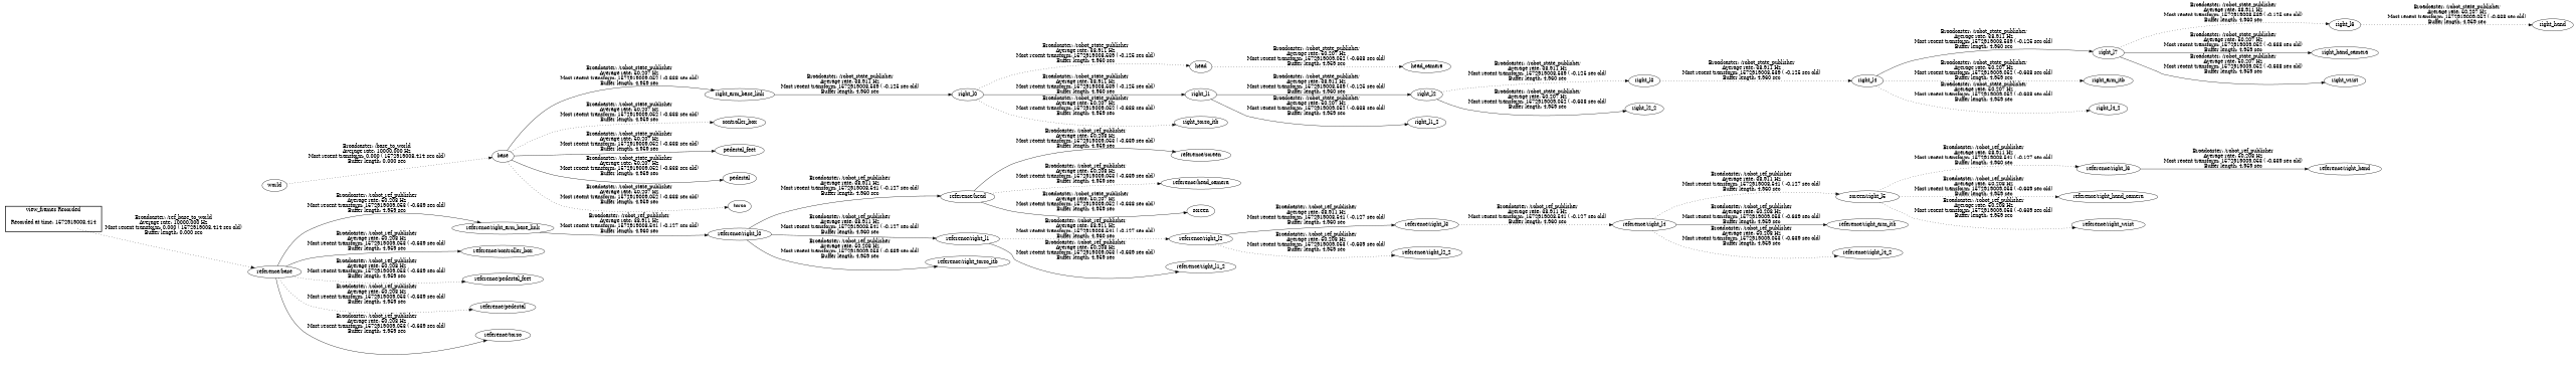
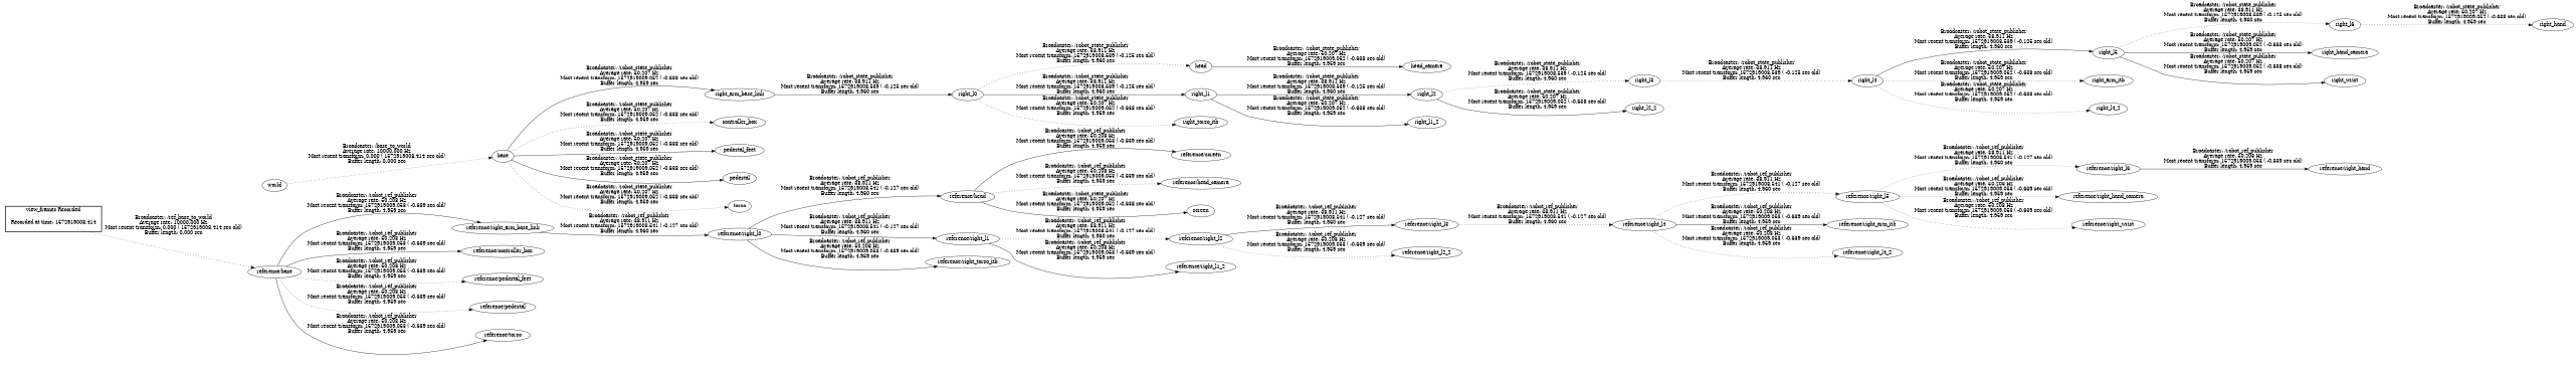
  digraph {
    rankdir=LR
    edge [style=solid]
    "Recorded at time: 1572919008.414" [shape=plaintext]
    world
    "reference/base"
    base
    right_arm_base_link
    controller_box
    pedestal_feet
    pedestal
    torso
    "reference/right_arm_base_link"
    "reference/controller_box"
    "reference/pedestal_feet"
    "reference/pedestal"
    "reference/torso"
    right_l0
    "reference/right_l0"
    "reference/head"
    "reference/right_l1"
    "reference/right_torso_itb"
    "reference/screen"
    "reference/head_camera"
    screen
    "reference/right_l2"
    "reference/right_l1_2"
    "reference/right_l3"
    "reference/right_l2_2"
    "reference/right_l4"
-   "reference/right_l5" [label="screen/right_l5"]
+   "reference/right_l5"
    "reference/right_arm_itb"
    "reference/right_l4_2"
    "reference/right_l6"
    "reference/right_hand_camera"
    "reference/right_wrist"
    "reference/right_hand"
    head
    right_l1
    right_torso_itb
    head_camera
    right_l2
    right_l1_2
    right_l3
    right_l2_2
    right_l4
-   right_l5 [label=right_l7]
+   right_l5
    right_arm_itb
    right_l4_2
    right_l6
    right_hand_camera
    right_wrist
    right_hand
    subgraph cluster_1 {
      color=black
      label="view_frames Recorded"
      style=bold
      "Recorded at time: 1572919008.414"
    }
    "Recorded at time: 1572919008.414" -> world [style=invis]
    "Recorded at time: 1572919008.414" -> "reference/base" [label="Broadcaster: /ref_base_to_world\nAverage rate: 10000.000 Hz\nMost recent transform: 0.000 ( 1572919008.414 sec old)\nBuffer length: 0.000 sec\n" style=dotted]
    world -> base [label="Broadcaster: /base_to_world\nAverage rate: 10000.000 Hz\nMost recent transform: 0.000 ( 1572919008.414 sec old)\nBuffer length: 0.000 sec\n" style=dotted]
    "reference/base" -> "reference/right_arm_base_link" [label="Broadcaster: /robot_ref_publisher\nAverage rate: 50.208 Hz\nMost recent transform: 1572919009.053 ( -0.639 sec old)\nBuffer length: 4.959 sec\n"]
    "reference/base" -> "reference/controller_box" [label="Broadcaster: /robot_ref_publisher\nAverage rate: 50.208 Hz\nMost recent transform: 1572919009.053 ( -0.639 sec old)\nBuffer length: 4.959 sec\n"]
    "reference/base" -> "reference/pedestal_feet" [label="Broadcaster: /robot_ref_publisher\nAverage rate: 50.208 Hz\nMost recent transform: 1572919009.053 ( -0.639 sec old)\nBuffer length: 4.959 sec\n" style=dotted]
    "reference/base" -> "reference/pedestal" [label="Broadcaster: /robot_ref_publisher\nAverage rate: 50.208 Hz\nMost recent transform: 1572919009.053 ( -0.639 sec old)\nBuffer length: 4.959 sec\n" style=dotted]
    "reference/base" -> "reference/torso" [label="Broadcaster: /robot_ref_publisher\nAverage rate: 50.208 Hz\nMost recent transform: 1572919009.053 ( -0.639 sec old)\nBuffer length: 4.959 sec\n"]
    base -> right_arm_base_link [label="Broadcaster: /robot_state_publisher\nAverage rate: 50.207 Hz\nMost recent transform: 1572919009.052 ( -0.638 sec old)\nBuffer length: 4.959 sec\n"]
    base -> controller_box [label="Broadcaster: /robot_state_publisher\nAverage rate: 50.207 Hz\nMost recent transform: 1572919009.052 ( -0.638 sec old)\nBuffer length: 4.959 sec\n" style=dotted]
    base -> pedestal_feet [label="Broadcaster: /robot_state_publisher\nAverage rate: 50.207 Hz\nMost recent transform: 1572919009.052 ( -0.638 sec old)\nBuffer length: 4.959 sec\n"]
    base -> pedestal [label="Broadcaster: /robot_state_publisher\nAverage rate: 50.207 Hz\nMost recent transform: 1572919009.052 ( -0.638 sec old)\nBuffer length: 4.959 sec\n"]
    base -> torso [label="Broadcaster: /robot_state_publisher\nAverage rate: 50.207 Hz\nMost recent transform: 1572919009.052 ( -0.638 sec old)\nBuffer length: 4.959 sec\n" style=dotted]
    right_arm_base_link -> right_l0 [label="Broadcaster: /robot_state_publisher\nAverage rate: 38.911 Hz\nMost recent transform: 1572919008.539 ( -0.125 sec old)\nBuffer length: 4.960 sec\n"]
    "reference/right_arm_base_link" -> "reference/right_l0" [label="Broadcaster: /robot_ref_publisher\nAverage rate: 38.911 Hz\nMost recent transform: 1572919008.541 ( -0.127 sec old)\nBuffer length: 4.960 sec\n"]
    right_l0 -> head [label="Broadcaster: /robot_state_publisher\nAverage rate: 38.911 Hz\nMost recent transform: 1572919008.539 ( -0.125 sec old)\nBuffer length: 4.960 sec\n" style=dotted]
    right_l0 -> right_l1 [label="Broadcaster: /robot_state_publisher\nAverage rate: 38.911 Hz\nMost recent transform: 1572919008.539 ( -0.125 sec old)\nBuffer length: 4.960 sec\n"]
    right_l0 -> right_torso_itb [label="Broadcaster: /robot_state_publisher\nAverage rate: 50.207 Hz\nMost recent transform: 1572919009.052 ( -0.638 sec old)\nBuffer length: 4.959 sec\n" style=dotted]
    "reference/right_l0" -> "reference/head" [label="Broadcaster: /robot_ref_publisher\nAverage rate: 38.911 Hz\nMost recent transform: 1572919008.541 ( -0.127 sec old)\nBuffer length: 4.960 sec\n"]
    "reference/right_l0" -> "reference/right_l1" [label="Broadcaster: /robot_ref_publisher\nAverage rate: 38.911 Hz\nMost recent transform: 1572919008.541 ( -0.127 sec old)\nBuffer length: 4.960 sec\n"]
    "reference/right_l0" -> "reference/right_torso_itb" [label="Broadcaster: /robot_ref_publisher\nAverage rate: 50.208 Hz\nMost recent transform: 1572919009.053 ( -0.639 sec old)\nBuffer length: 4.959 sec\n"]
    "reference/head" -> "reference/screen" [label="Broadcaster: /robot_ref_publisher\nAverage rate: 50.208 Hz\nMost recent transform: 1572919009.053 ( -0.639 sec old)\nBuffer length: 4.959 sec\n"]
    "reference/head" -> "reference/head_camera" [label="Broadcaster: /robot_ref_publisher\nAverage rate: 50.208 Hz\nMost recent transform: 1572919009.053 ( -0.639 sec old)\nBuffer length: 4.959 sec\n" style=dotted]
    "reference/head" -> screen [label="Broadcaster: /robot_state_publisher\nAverage rate: 50.207 Hz\nMost recent transform: 1572919009.052 ( -0.638 sec old)\nBuffer length: 4.959 sec\n"]
    "reference/right_l1" -> "reference/right_l2" [label="Broadcaster: /robot_ref_publisher\nAverage rate: 38.911 Hz\nMost recent transform: 1572919008.541 ( -0.127 sec old)\nBuffer length: 4.960 sec\n" style=dotted]
    "reference/right_l1" -> "reference/right_l1_2" [label="Broadcaster: /robot_ref_publisher\nAverage rate: 50.208 Hz\nMost recent transform: 1572919009.053 ( -0.639 sec old)\nBuffer length: 4.959 sec\n"]
    "reference/right_l2" -> "reference/right_l3" [label="Broadcaster: /robot_ref_publisher\nAverage rate: 38.911 Hz\nMost recent transform: 1572919008.541 ( -0.127 sec old)\nBuffer length: 4.960 sec\n"]
    "reference/right_l2" -> "reference/right_l2_2" [label="Broadcaster: /robot_ref_publisher\nAverage rate: 50.208 Hz\nMost recent transform: 1572919009.053 ( -0.639 sec old)\nBuffer length: 4.959 sec\n" style=dotted]
    "reference/right_l3" -> "reference/right_l4" [label="Broadcaster: /robot_ref_publisher\nAverage rate: 38.911 Hz\nMost recent transform: 1572919008.541 ( -0.127 sec old)\nBuffer length: 4.960 sec\n" style=dotted]
    "reference/right_l4" -> "reference/right_l5" [label="Broadcaster: /robot_ref_publisher\nAverage rate: 38.911 Hz\nMost recent transform: 1572919008.541 ( -0.127 sec old)\nBuffer length: 4.960 sec\n" style=dotted]
    "reference/right_l4" -> "reference/right_arm_itb" [label="Broadcaster: /robot_ref_publisher\nAverage rate: 50.208 Hz\nMost recent transform: 1572919009.053 ( -0.639 sec old)\nBuffer length: 4.959 sec\n"]
    "reference/right_l4" -> "reference/right_l4_2" [label="Broadcaster: /robot_ref_publisher\nAverage rate: 50.208 Hz\nMost recent transform: 1572919009.053 ( -0.639 sec old)\nBuffer length: 4.959 sec\n" style=dotted]
    "reference/right_l5" -> "reference/right_l6" [label="Broadcaster: /robot_ref_publisher\nAverage rate: 38.911 Hz\nMost recent transform: 1572919008.541 ( -0.127 sec old)\nBuffer length: 4.960 sec\n" style=dotted]
    "reference/right_l5" -> "reference/right_hand_camera" [label="Broadcaster: /robot_ref_publisher\nAverage rate: 50.208 Hz\nMost recent transform: 1572919009.053 ( -0.639 sec old)\nBuffer length: 4.959 sec\n" style=dotted]
    "reference/right_l5" -> "reference/right_wrist" [label="Broadcaster: /robot_ref_publisher\nAverage rate: 50.208 Hz\nMost recent transform: 1572919009.053 ( -0.639 sec old)\nBuffer length: 4.959 sec\n" style=dotted]
    "reference/right_l6" -> "reference/right_hand" [label="Broadcaster: /robot_ref_publisher\nAverage rate: 50.208 Hz\nMost recent transform: 1572919009.053 ( -0.639 sec old)\nBuffer length: 4.959 sec\n"]
-   head -> head_camera [label="Broadcaster: /robot_state_publisher\nAverage rate: 50.207 Hz\nMost recent transform: 1572919009.052 ( -0.638 sec old)\nBuffer length: 4.959 sec\n" style=dotted]
+   head -> head_camera [label="Broadcaster: /robot_state_publisher\nAverage rate: 50.207 Hz\nMost recent transform: 1572919009.052 ( -0.638 sec old)\nBuffer length: 4.959 sec\n"]
    right_l1 -> right_l2 [label="Broadcaster: /robot_state_publisher\nAverage rate: 38.911 Hz\nMost recent transform: 1572919008.539 ( -0.125 sec old)\nBuffer length: 4.960 sec\n"]
    right_l1 -> right_l1_2 [label="Broadcaster: /robot_state_publisher\nAverage rate: 50.207 Hz\nMost recent transform: 1572919009.052 ( -0.638 sec old)\nBuffer length: 4.959 sec\n"]
    right_l2 -> right_l3 [label="Broadcaster: /robot_state_publisher\nAverage rate: 38.911 Hz\nMost recent transform: 1572919008.539 ( -0.125 sec old)\nBuffer length: 4.960 sec\n" style=dotted]
    right_l2 -> right_l2_2 [label="Broadcaster: /robot_state_publisher\nAverage rate: 50.207 Hz\nMost recent transform: 1572919009.052 ( -0.638 sec old)\nBuffer length: 4.959 sec\n"]
    right_l3 -> right_l4 [label="Broadcaster: /robot_state_publisher\nAverage rate: 38.911 Hz\nMost recent transform: 1572919008.539 ( -0.125 sec old)\nBuffer length: 4.960 sec\n" style=dotted]
    right_l4 -> right_l5 [label="Broadcaster: /robot_state_publisher\nAverage rate: 38.911 Hz\nMost recent transform: 1572919008.539 ( -0.125 sec old)\nBuffer length: 4.960 sec\n"]
    right_l4 -> right_arm_itb [label="Broadcaster: /robot_state_publisher\nAverage rate: 50.207 Hz\nMost recent transform: 1572919009.052 ( -0.638 sec old)\nBuffer length: 4.959 sec\n" style=dotted]
    right_l4 -> right_l4_2 [label="Broadcaster: /robot_state_publisher\nAverage rate: 50.207 Hz\nMost recent transform: 1572919009.052 ( -0.638 sec old)\nBuffer length: 4.959 sec\n" style=dotted]
    right_l5 -> right_l6 [label="Broadcaster: /robot_state_publisher\nAverage rate: 38.911 Hz\nMost recent transform: 1572919008.539 ( -0.125 sec old)\nBuffer length: 4.960 sec\n" style=dotted]
    right_l5 -> right_hand_camera [label="Broadcaster: /robot_state_publisher\nAverage rate: 50.207 Hz\nMost recent transform: 1572919009.052 ( -0.638 sec old)\nBuffer length: 4.959 sec\n"]
    right_l5 -> right_wrist [label="Broadcaster: /robot_state_publisher\nAverage rate: 50.207 Hz\nMost recent transform: 1572919009.052 ( -0.638 sec old)\nBuffer length: 4.959 sec\n"]
    right_l6 -> right_hand [label="Broadcaster: /robot_state_publisher\nAverage rate: 50.207 Hz\nMost recent transform: 1572919009.052 ( -0.638 sec old)\nBuffer length: 4.959 sec\n" style=dotted]
  }
